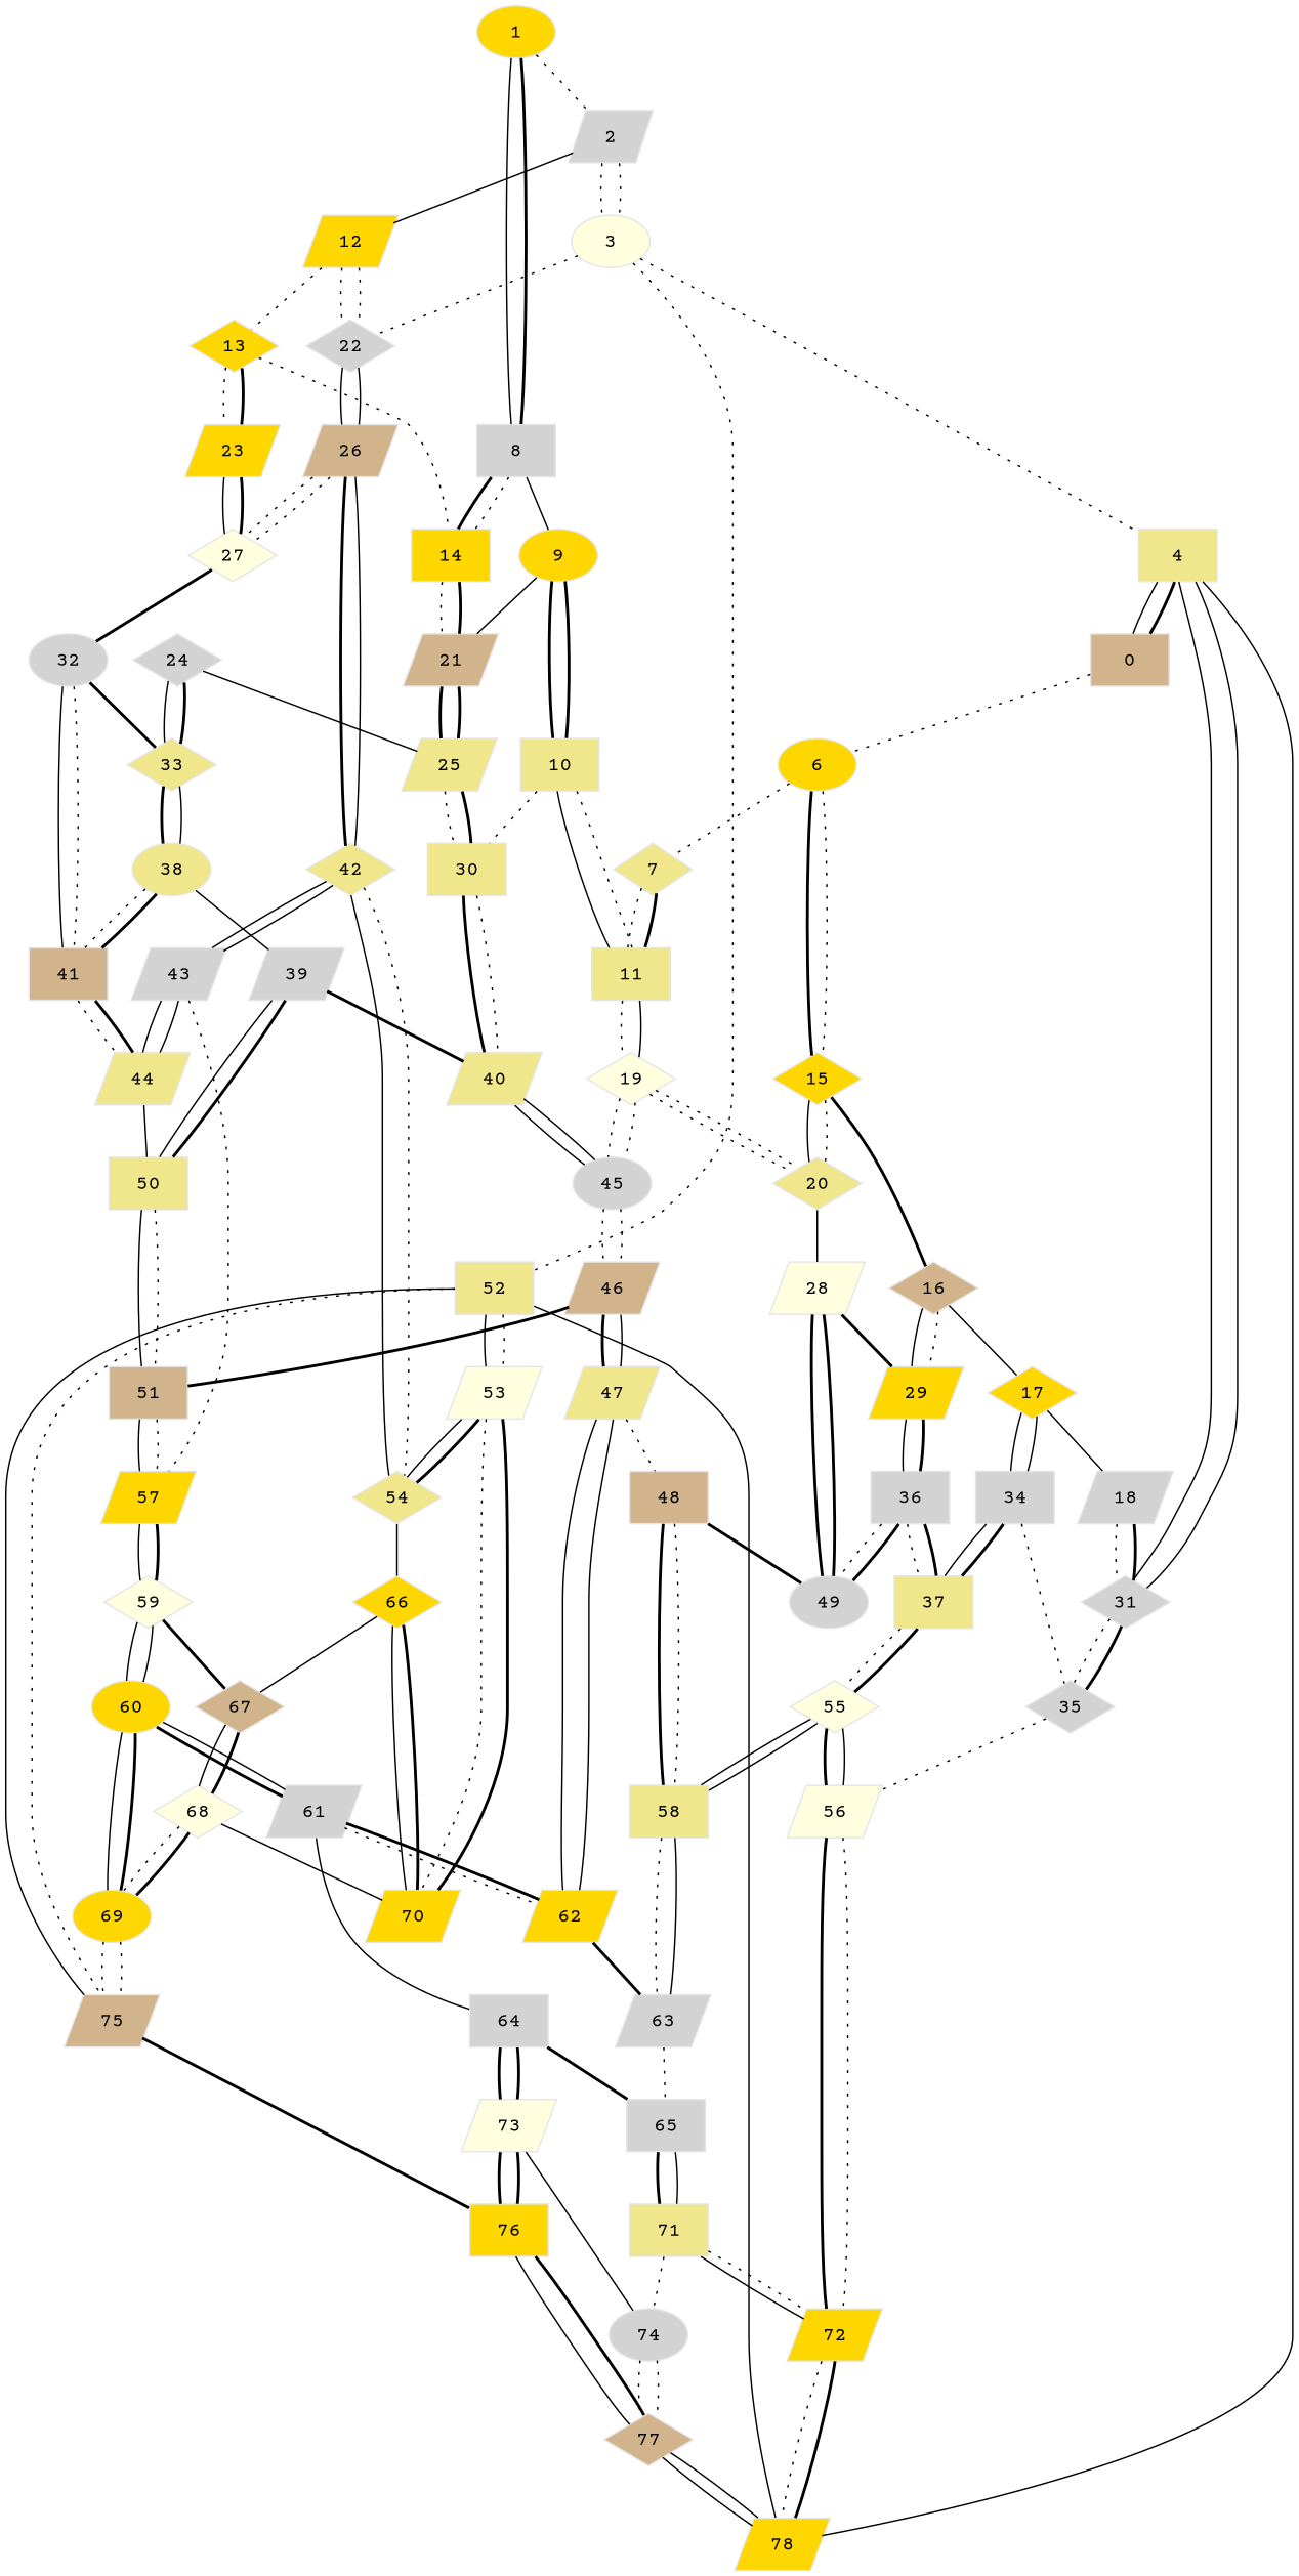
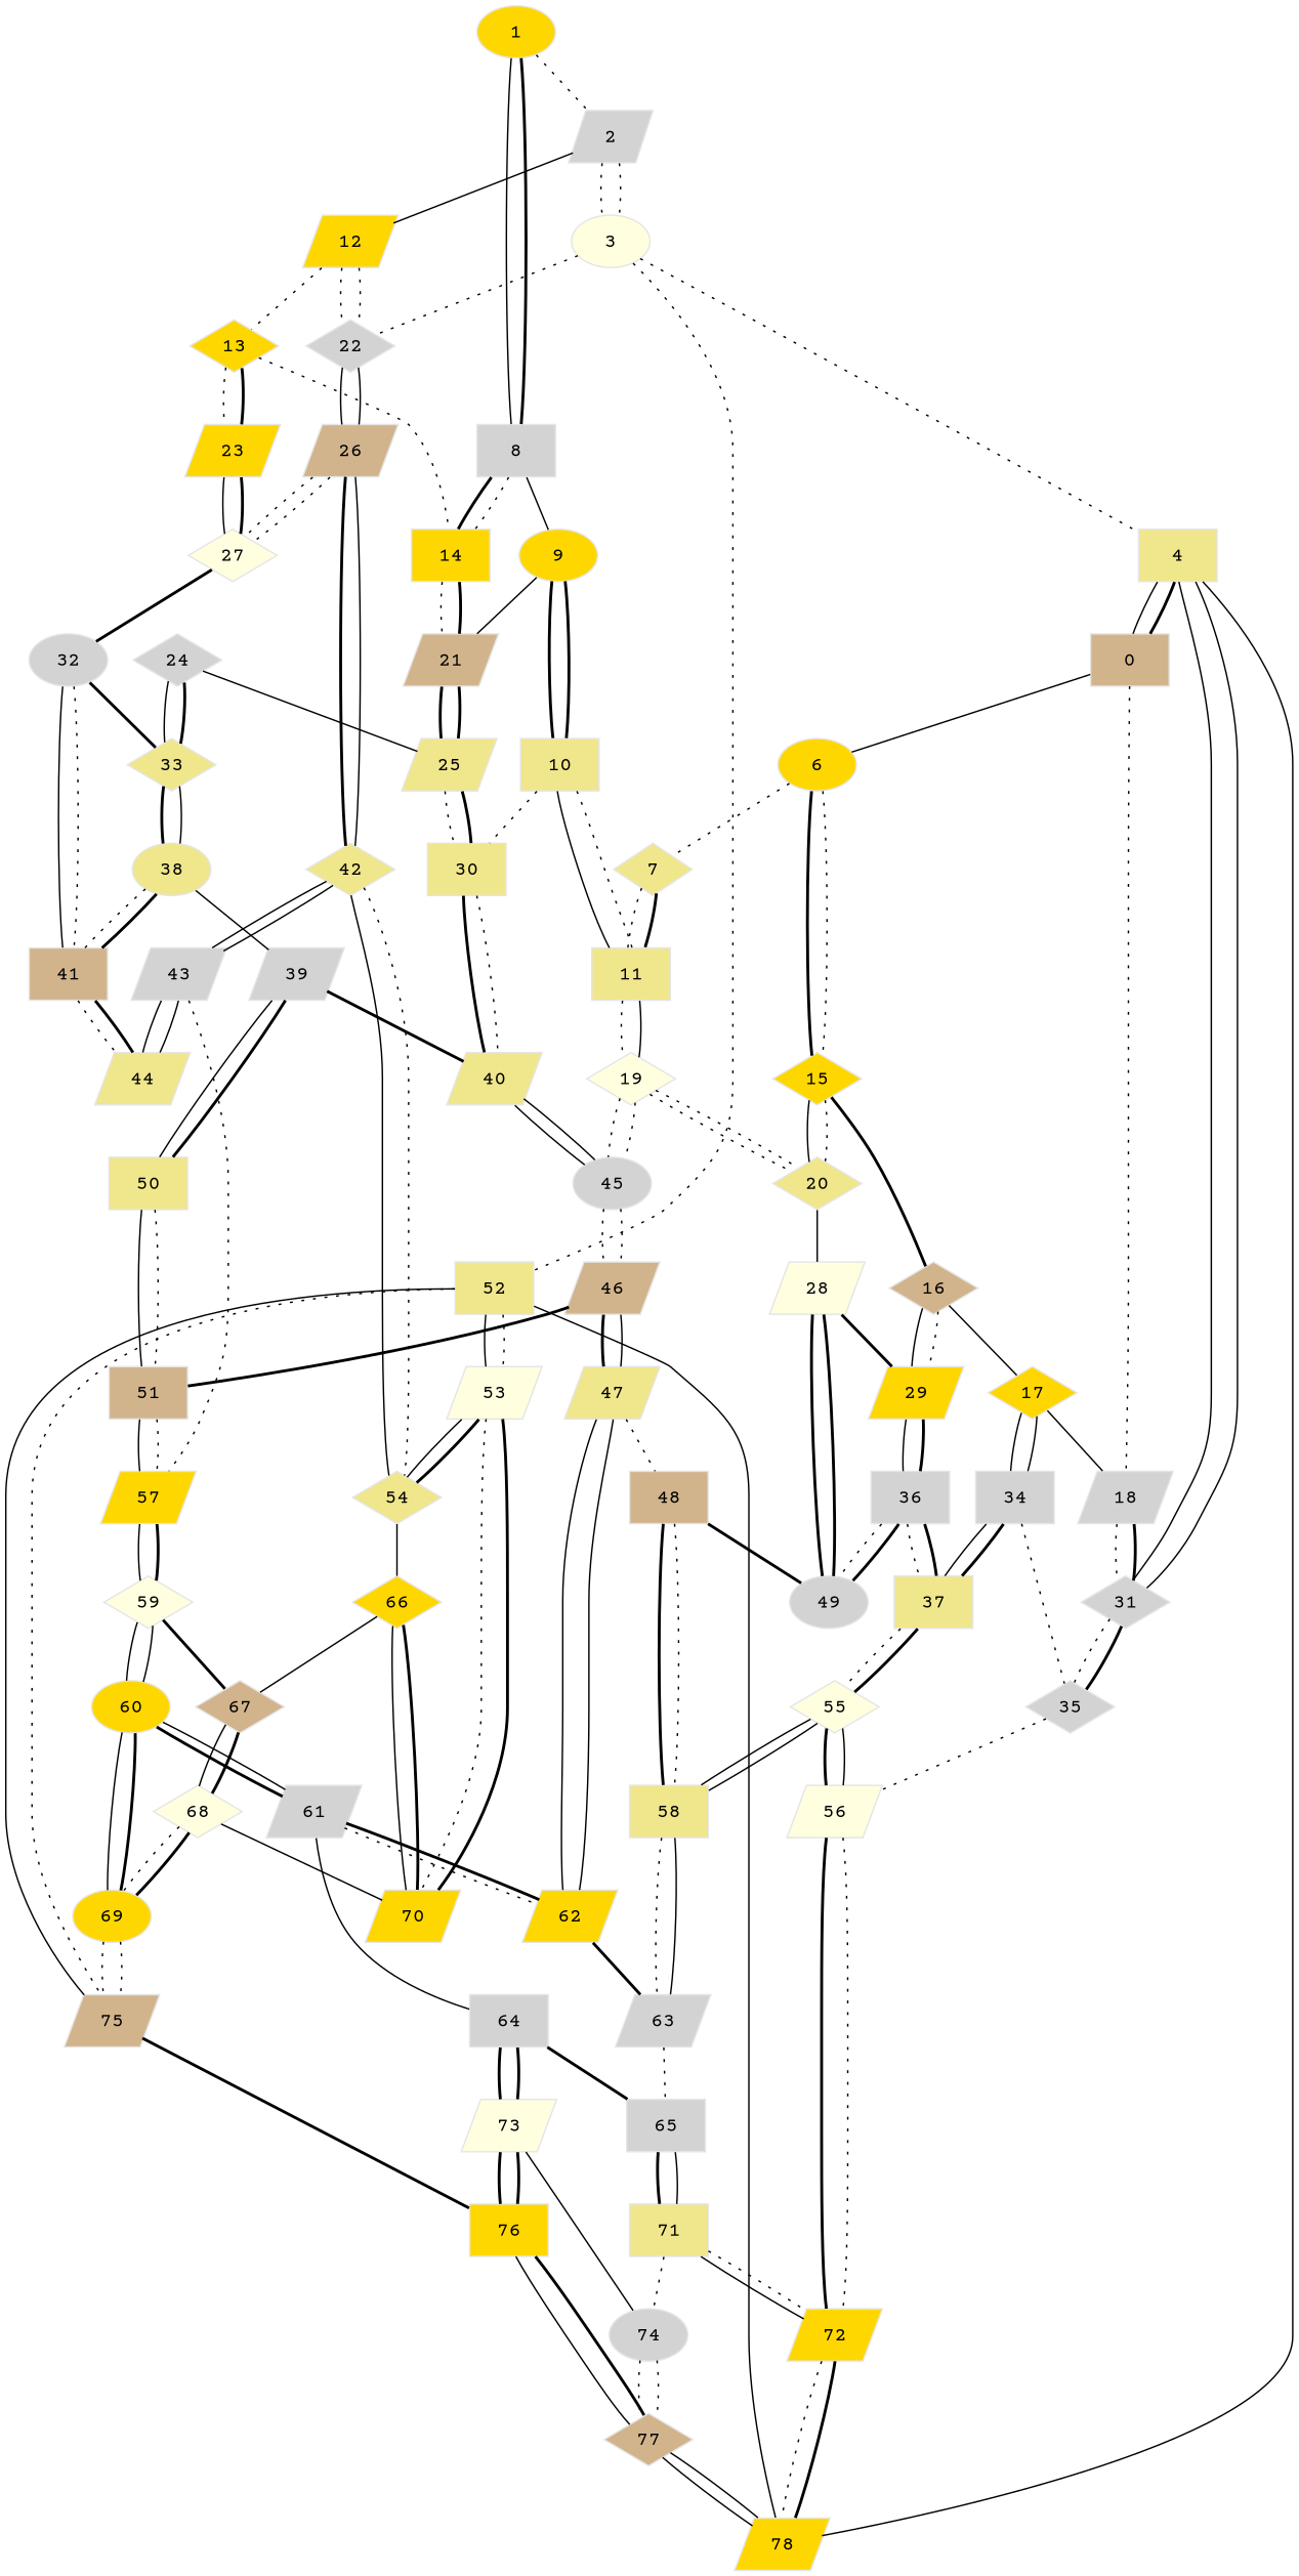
  graph {
    fontname="Courier Prime"
    node [color=gray90 fillcolor=gold fontname="Courier Prime" shape=parallelogram style=filled]
    edge [fontname="Courier Prime" style=solid]
    1 [shape=ellipse]
    2 [fillcolor=lightgrey]
    8 [fillcolor=lightgrey shape=box]
    3 [fillcolor=lightyellow shape=ellipse]
    12
    9 [shape=ellipse]
    14 [shape=box]
    4 [fillcolor=khaki shape=box]
    22 [fillcolor=lightgrey shape=diamond]
    52 [fillcolor=khaki shape=box]
    13 [shape=diamond]
    n12 [fillcolor=tan label=0 shape=box]
    31 [fillcolor=lightgrey shape=diamond]
    78
    26 [fillcolor=tan]
    53 [fillcolor=lightyellow]
    75 [fillcolor=tan]
    6 [shape=ellipse]
    18 [fillcolor=lightgrey]
    35 [fillcolor=lightgrey shape=diamond]
    7 [fillcolor=khaki shape=diamond]
    15 [shape=diamond]
    11 [fillcolor=khaki shape=box]
    16 [fillcolor=tan shape=diamond]
    20 [fillcolor=khaki shape=diamond]
    19 [fillcolor=lightyellow shape=diamond]
    10 [fillcolor=khaki shape=box]
    21 [fillcolor=tan]
    30 [fillcolor=khaki shape=box]
    25 [fillcolor=khaki]
    40 [fillcolor=khaki]
    45 [fillcolor=lightgrey shape=ellipse]
    23
    27 [fillcolor=lightyellow shape=diamond]
    17 [shape=diamond]
    29
    28 [fillcolor=lightyellow]
    34 [fillcolor=lightgrey shape=box]
    36 [fillcolor=lightgrey shape=box]
    37 [fillcolor=khaki shape=box]
    46 [fillcolor=tan]
    49 [fillcolor=lightgrey shape=ellipse]
    42 [fillcolor=khaki shape=diamond]
    24 [fillcolor=lightgrey shape=diamond]
    33 [fillcolor=khaki shape=diamond]
    32 [fillcolor=lightgrey shape=ellipse]
    38 [fillcolor=khaki shape=ellipse]
    43 [fillcolor=lightgrey]
    54 [fillcolor=khaki shape=diamond]
    41 [fillcolor=tan shape=box]
    56 [fillcolor=lightyellow]
    44 [fillcolor=khaki]
    39 [fillcolor=lightgrey]
    55 [fillcolor=lightyellow shape=diamond]
    72
    58 [fillcolor=khaki shape=box]
    50 [fillcolor=khaki shape=box]
    51 [fillcolor=tan shape=box]
    57
    66 [shape=diamond]
    59 [fillcolor=lightyellow shape=diamond]
    47 [fillcolor=khaki]
    48 [fillcolor=tan shape=box]
    62
    63 [fillcolor=lightgrey]
    70
    76 [shape=box]
    67 [fillcolor=tan shape=diamond]
    60 [shape=ellipse]
    65 [fillcolor=lightgrey shape=box]
    61 [fillcolor=lightgrey]
    69 [shape=ellipse]
    68 [fillcolor=lightyellow shape=diamond]
    64 [fillcolor=lightgrey shape=box]
    73 [fillcolor=lightyellow]
    71 [fillcolor=khaki shape=box]
    74 [fillcolor=lightgrey shape=ellipse]
    77 [fillcolor=tan shape=diamond]
    1 -- 2 [style=dotted]
    1 -- 8
    1 -- 8 [style=bold]
    2 -- 3 [style=dotted]
    2 -- 3 [style=dotted]
    2 -- 12
    8 -- 9
    8 -- 14 [style=bold]
    8 -- 14 [style=dotted]
    3 -- 4 [style=dotted]
    3 -- 22 [style=dotted]
    3 -- 52 [style=dotted]
    12 -- 22 [style=dotted]
    12 -- 22 [style=dotted]
    12 -- 13 [style=dotted]
    9 -- 10 [style=bold]
    9 -- 10 [style=bold]
    9 -- 21
    14 -- 21 [style=dotted]
    14 -- 21 [style=bold]
    4 -- n12
    4 -- n12 [style=bold]
    4 -- 31
    4 -- 31
    4 -- 78
    22 -- 26
    22 -- 26
    52 -- 78
    52 -- 53
    52 -- 53 [style=dotted]
    52 -- 75
    52 -- 75 [style=dotted]
    13 -- 14 [style=dotted]
    13 -- 23 [style=dotted]
    13 -- 23 [style=bold]
-   n12 -- 6 [style=dotted]
+   n12 -- 6
+   n12 -- 18 [style=dotted]
    31 -- 35 [style=dotted]
    31 -- 35 [style=bold]
    26 -- 27 [style=dotted]
    26 -- 27 [style=dotted]
    26 -- 42 [style=bold]
    26 -- 42
    53 -- 54
    53 -- 54 [style=bold]
    53 -- 70 [style=dotted]
    53 -- 70 [style=bold]
    75 -- 76 [style=bold]
    6 -- 7 [style=dotted]
    6 -- 15 [style=bold]
    6 -- 15 [style=dotted]
    18 -- 31 [style=dotted]
    18 -- 31 [style=bold]
    35 -- 56 [style=dotted]
    7 -- 11 [style=dotted]
    7 -- 11 [style=bold]
    15 -- 16 [style=bold]
    15 -- 20
    15 -- 20 [style=dotted]
    11 -- 19 [style=dotted]
    11 -- 19
    16 -- 17
    16 -- 29
    16 -- 29 [style=dotted]
    20 -- 28
    19 -- 20 [style=dotted]
    19 -- 20 [style=dotted]
    19 -- 45 [style=dotted]
    19 -- 45 [style=dotted]
    10 -- 11
    10 -- 11 [style=dotted]
    10 -- 30 [style=dotted]
    21 -- 25 [style=bold]
    21 -- 25 [style=bold]
    30 -- 40 [style=bold]
    30 -- 40 [style=dotted]
    25 -- 30 [style=dotted]
    25 -- 30 [style=bold]
    40 -- 45
    40 -- 45
    45 -- 46 [style=dotted]
    45 -- 46 [style=dotted]
    23 -- 27
    23 -- 27 [style=bold]
    27 -- 32 [style=bold]
    17 -- 18
    17 -- 34
    17 -- 34
    29 -- 36
    29 -- 36 [style=bold]
    28 -- 29 [style=bold]
    28 -- 49 [style=bold]
    28 -- 49 [style=bold]
    34 -- 35 [style=dotted]
    34 -- 37
    34 -- 37 [style=bold]
    36 -- 37 [style=dotted]
    36 -- 37 [style=bold]
    36 -- 49 [style=dotted]
    36 -- 49 [style=bold]
    37 -- 55 [style=dotted]
    37 -- 55 [style=bold]
    46 -- 51 [style=bold]
    46 -- 47 [style=bold]
    46 -- 47
    42 -- 43
    42 -- 43
    42 -- 54
    42 -- 54 [style=dotted]
    24 -- 25
    24 -- 33
    24 -- 33 [style=bold]
    33 -- 38 [style=bold]
    33 -- 38
    32 -- 33 [style=bold]
    32 -- 41
    32 -- 41 [style=dotted]
    38 -- 41 [style=dotted]
    38 -- 41 [style=bold]
    38 -- 39
    43 -- 44
    43 -- 44
    43 -- 57 [style=dotted]
    54 -- 66
    41 -- 44 [style=dotted]
    41 -- 44 [style=bold]
    56 -- 72 [style=bold]
    56 -- 72 [style=dotted]
-   44 -- 50
    39 -- 40 [style=bold]
    39 -- 50
    39 -- 50 [style=bold]
    55 -- 56 [style=bold]
    55 -- 56
    55 -- 58
    55 -- 58
    72 -- 78 [style=dotted]
    72 -- 78 [style=bold]
    58 -- 63 [style=dotted]
    58 -- 63
    50 -- 51
    50 -- 51 [style=dotted]
    51 -- 57
    51 -- 57 [style=dotted]
    57 -- 59
    57 -- 59 [style=bold]
    66 -- 70
    66 -- 70 [style=bold]
    66 -- 67
    59 -- 67 [style=bold]
    59 -- 60
    59 -- 60
    47 -- 48 [style=dotted]
    47 -- 62
    47 -- 62
    48 -- 49 [style=bold]
    48 -- 58 [style=bold]
    48 -- 58 [style=dotted]
    62 -- 63 [style=bold]
    63 -- 65 [style=dotted]
    76 -- 77
    76 -- 77 [style=bold]
    67 -- 68
    67 -- 68 [style=bold]
    60 -- 61 [style=bold]
    60 -- 61
    60 -- 69
    60 -- 69 [style=bold]
    65 -- 71 [style=bold]
    65 -- 71
    61 -- 62 [style=dotted]
    61 -- 62 [style=bold]
    61 -- 64
    69 -- 75 [style=dotted]
    69 -- 75 [style=dotted]
    68 -- 70
    68 -- 69 [style=dotted]
    68 -- 69 [style=bold]
    64 -- 65 [style=bold]
    64 -- 73 [style=bold]
    64 -- 73 [style=bold]
    73 -- 76 [style=bold]
    73 -- 76 [style=bold]
    73 -- 74
    71 -- 72
    71 -- 72 [style=dotted]
    71 -- 74 [style=dotted]
    74 -- 77 [style=dotted]
    74 -- 77 [style=dotted]
    77 -- 78
    77 -- 78
  }
